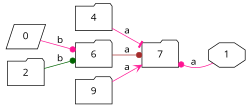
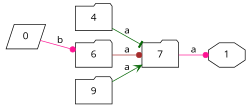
  strict digraph {
    fontname="Open Sans"
    rankdir=LR
    node [fontname="Open Sans" shape=folder]
    edge [arrowhead=dot color=darkgreen fontname="Open Sans"]
    n1 [label=7]
    4
    0 [shape=parallelogram]
    6
    1 [shape=octagon]
-   2
    n7 [label=9]
-   4 -> n1 [arrowhead=tee color=deeppink label=a]
+   4 -> n1 [arrowhead=tee label=a]
    0 -> 6 [color=deeppink label=b]
    6 -> n1 [color=brown label=a]
-   1 -> n1 [color=deeppink label=a]
-   2 -> 6 [label=b]
-   n7 -> n1 [arrowhead=vee color=deeppink label=a]
+   n1 -> 1 [color=deeppink label=a]
+   n7 -> n1 [arrowhead=vee label=a]
  }
